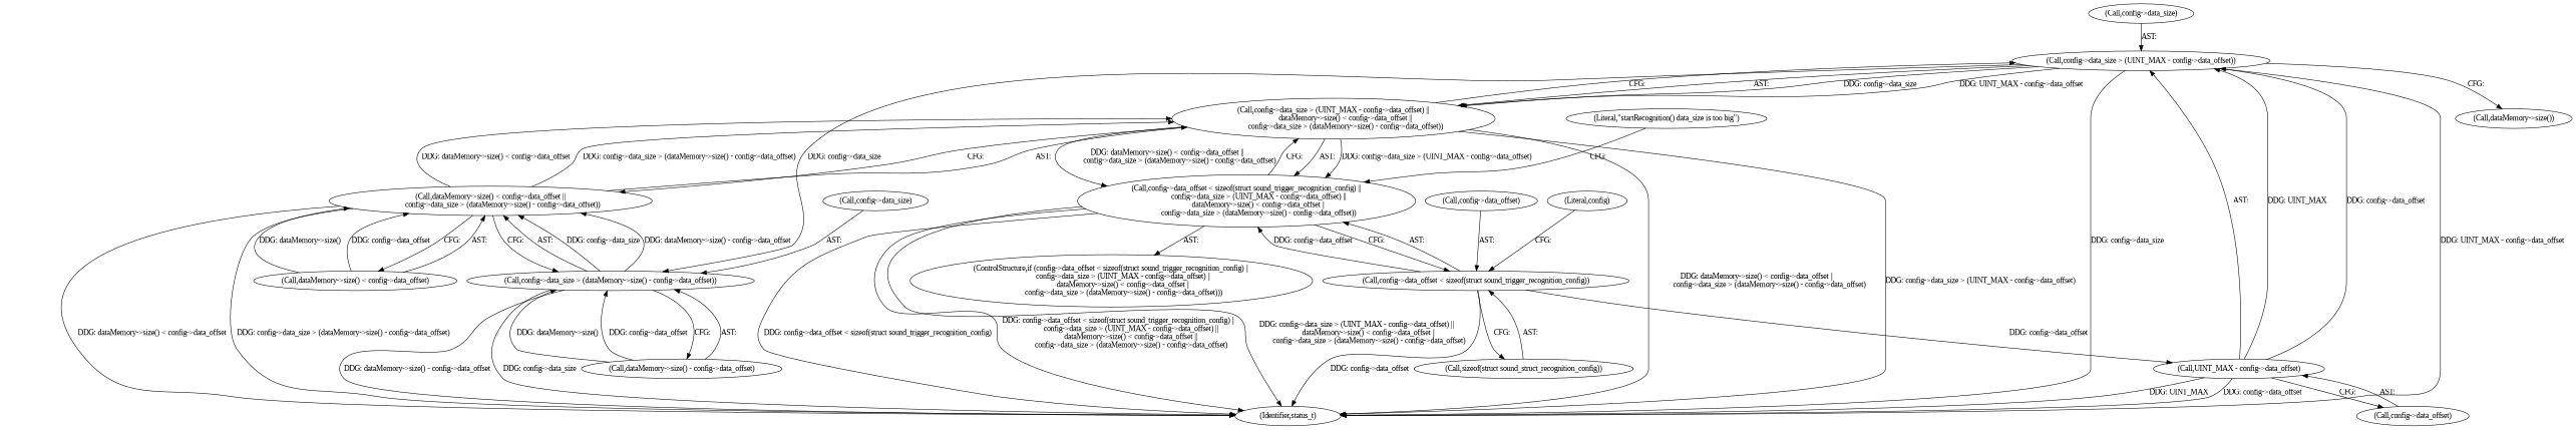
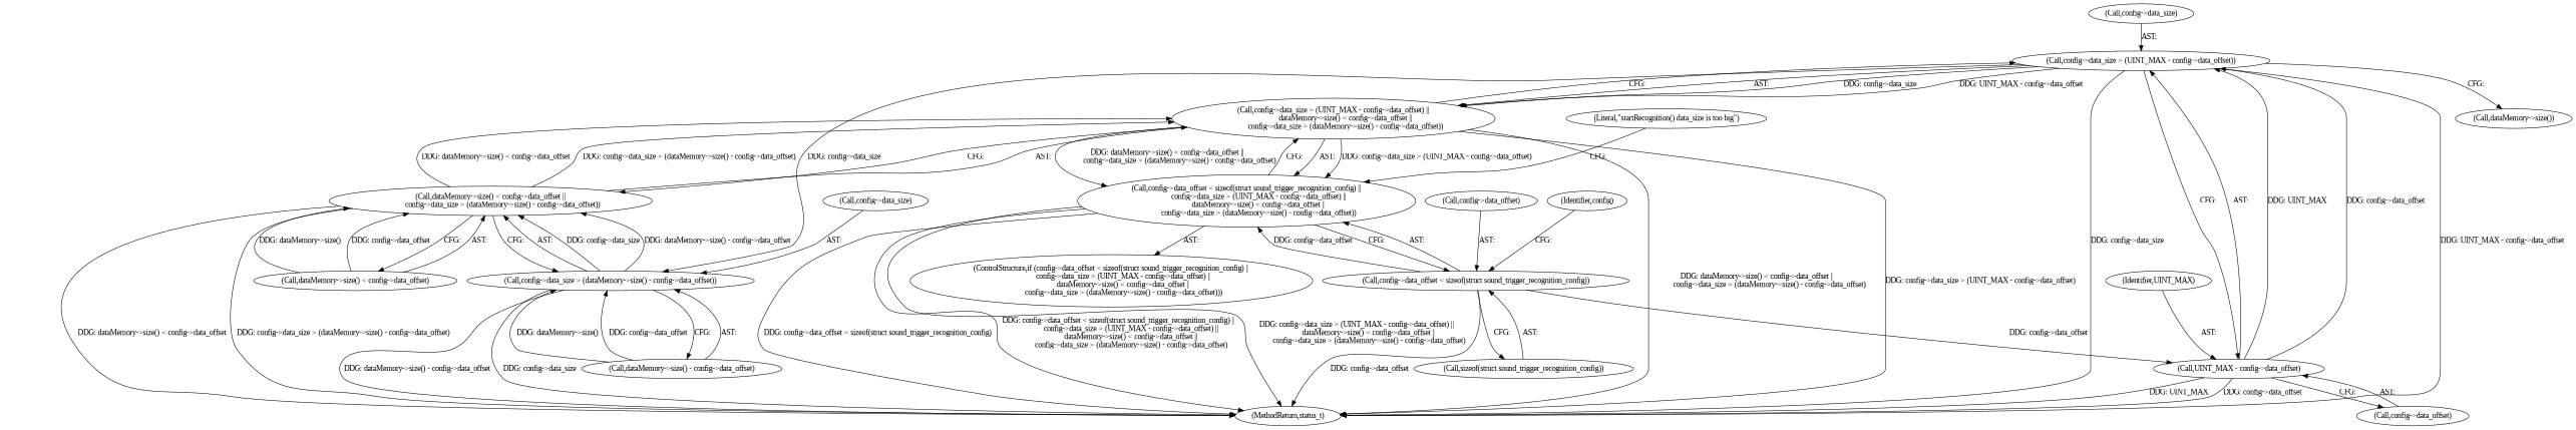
  digraph {
    fontname="Liberation Serif"
    node [fontname="Liberation Serif"]
    edge [fontname="Liberation Serif"]
    n1 [label="(Call,config->data_size > (UINT_MAX - config->data_offset))"]
    n2 [label="(Call,UINT_MAX - config->data_offset)"]
    n3 [label="(Call,config->data_size > (UINT_MAX - config->data_offset) ||\n            dataMemory->size() < config->data_offset ||\n            config->data_size > (dataMemory->size() - config->data_offset))"]
    n4 [label="(Call,config->data_size > (dataMemory->size() - config->data_offset))"]
-   n5 [label="(Identifier,status_t)"]
+   n5 [label="(MethodReturn,status_t)"]
    n6 [label="(Call,dataMemory->size())"]
    n7 [label="(Call,config->data_offset)"]
    n8 [label="(Call,config->data_offset < sizeof(struct sound_trigger_recognition_config) ||\n            config->data_size > (UINT_MAX - config->data_offset) ||\n            dataMemory->size() < config->data_offset ||\n            config->data_size > (dataMemory->size() - config->data_offset))"]
    n9 [label="(Call,dataMemory->size() < config->data_offset ||\n            config->data_size > (dataMemory->size() - config->data_offset))"]
    n10 [label="(Call,dataMemory->size() - config->data_offset)"]
    n11 [label="(Call,dataMemory->size() < config->data_offset)"]
    n12 [label="(Call,config->data_offset < sizeof(struct sound_trigger_recognition_config))"]
-   n13 [label="(Call,sizeof(struct sound_struct_recognition_config))"]
+   n13 [label="(Call,sizeof(struct sound_trigger_recognition_config))"]
    n14 [label="(ControlStructure,if (config->data_offset < sizeof(struct sound_trigger_recognition_config) ||\n            config->data_size > (UINT_MAX - config->data_offset) ||\n            dataMemory->size() < config->data_offset ||\n            config->data_size > (dataMemory->size() - config->data_offset)))"]
    n15 [label="(Call,config->data_size)"]
    n16 [label="(Call,config->data_size)"]
    n17 [label="(Call,config->data_offset)"]
    n18 [label="(Literal,\"startRecognition() data_size is too big\")"]
-   n20 [label="(Literal,config)"]
+   n19 [label="(Identifier,UINT_MAX)"]
+   n20 [label="(Identifier,config)"]
+   n1 -> n2 [label="CFG: "]
    n1 -> n3 [label="AST: "]
    n1 -> n3 [label="DDG: config->data_size"]
    n1 -> n3 [label="DDG: UINT_MAX - config->data_offset"]
    n1 -> n4 [label="DDG: config->data_size"]
    n1 -> n5 [label="DDG: config->data_size"]
    n1 -> n5 [label="DDG: UINT_MAX - config->data_offset"]
    n1 -> n6 [label="CFG: "]
    n2 -> n1 [label="AST: "]
    n2 -> n1 [label="DDG: UINT_MAX"]
    n2 -> n1 [label="DDG: config->data_offset"]
    n2 -> n5 [label="DDG: UINT_MAX"]
    n2 -> n5 [label="DDG: config->data_offset"]
    n2 -> n7 [label="CFG: "]
    n3 -> n1 [label="CFG: "]
    n3 -> n5 [label="DDG: dataMemory->size() < config->data_offset ||\n            config->data_size > (dataMemory->size() - config->data_offset)"]
    n3 -> n5 [label="DDG: config->data_size > (UINT_MAX - config->data_offset)"]
    n3 -> n8 [label="AST: "]
    n3 -> n8 [label="DDG: config->data_size > (UINT_MAX - config->data_offset)"]
    n3 -> n8 [label="DDG: dataMemory->size() < config->data_offset ||\n            config->data_size > (dataMemory->size() - config->data_offset)"]
    n3 -> n9 [label="CFG: "]
    n4 -> n5 [label="DDG: config->data_size"]
    n4 -> n5 [label="DDG: dataMemory->size() - config->data_offset"]
    n4 -> n9 [label="AST: "]
    n4 -> n9 [label="DDG: config->data_size"]
    n4 -> n9 [label="DDG: dataMemory->size() - config->data_offset"]
    n4 -> n10 [label="CFG: "]
    n7 -> n2 [label="AST: "]
    n8 -> n3 [label="CFG: "]
    n8 -> n5 [label="DDG: config->data_size > (UINT_MAX - config->data_offset) ||\n            dataMemory->size() < config->data_offset ||\n            config->data_size > (dataMemory->size() - config->data_offset)"]
    n8 -> n5 [label="DDG: config->data_offset < sizeof(struct sound_trigger_recognition_config)"]
    n8 -> n5 [label="DDG: config->data_offset < sizeof(struct sound_trigger_recognition_config) ||\n            config->data_size > (UINT_MAX - config->data_offset) ||\n            dataMemory->size() < config->data_offset ||\n            config->data_size > (dataMemory->size() - config->data_offset)"]
    n8 -> n12 [label="CFG: "]
    n8 -> n14 [label="AST: "]
    n9 -> n3 [label="AST: "]
    n9 -> n3 [label="DDG: dataMemory->size() < config->data_offset"]
    n9 -> n3 [label="DDG: config->data_size > (dataMemory->size() - config->data_offset)"]
    n9 -> n4 [label="CFG: "]
    n9 -> n5 [label="DDG: dataMemory->size() < config->data_offset"]
    n9 -> n5 [label="DDG: config->data_size > (dataMemory->size() - config->data_offset)"]
    n9 -> n11 [label="CFG: "]
    n10 -> n4 [label="AST: "]
    n10 -> n4 [label="DDG: dataMemory->size()"]
    n10 -> n4 [label="DDG: config->data_offset"]
    n11 -> n9 [label="AST: "]
    n11 -> n9 [label="DDG: dataMemory->size()"]
    n11 -> n9 [label="DDG: config->data_offset"]
    n12 -> n2 [label="DDG: config->data_offset"]
    n12 -> n5 [label="DDG: config->data_offset"]
    n12 -> n8 [label="AST: "]
    n12 -> n8 [label="DDG: config->data_offset"]
    n12 -> n13 [label="CFG: "]
    n13 -> n12 [label="AST: "]
    n15 -> n4 [label="AST: "]
    n16 -> n1 [label="AST: "]
    n17 -> n12 [label="AST: "]
    n18 -> n8 [label="CFG: "]
+   n19 -> n2 [label="AST: "]
    n20 -> n12 [label="CFG: "]
  }
